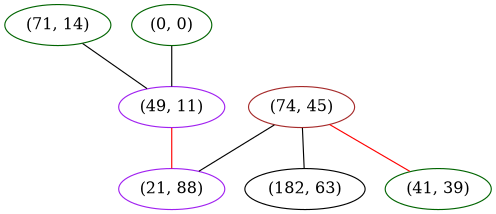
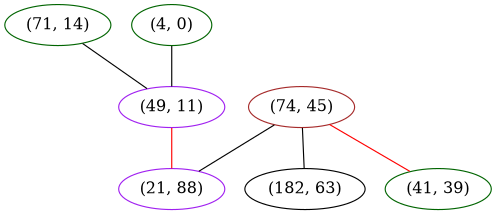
  graph {
    node [color=darkgreen]
    edge [color=black weight=1]
    "(71, 14)"
    "(49, 11)" [color=purple]
    "(21, 88)" [color=purple]
-   "(0, 0)"
+   "(0, 0)" [label="(4, 0)"]
    "(74, 45)" [color=brown]
    "(182, 63)" [color=black]
    "(41, 39)"
    "(71, 14)" -- "(49, 11)"
    "(49, 11)" -- "(21, 88)" [color=red]
    "(0, 0)" -- "(49, 11)" [weight=4]
    "(74, 45)" -- "(21, 88)" [weight=2]
    "(74, 45)" -- "(182, 63)"
    "(74, 45)" -- "(41, 39)" [color=red]
  }
